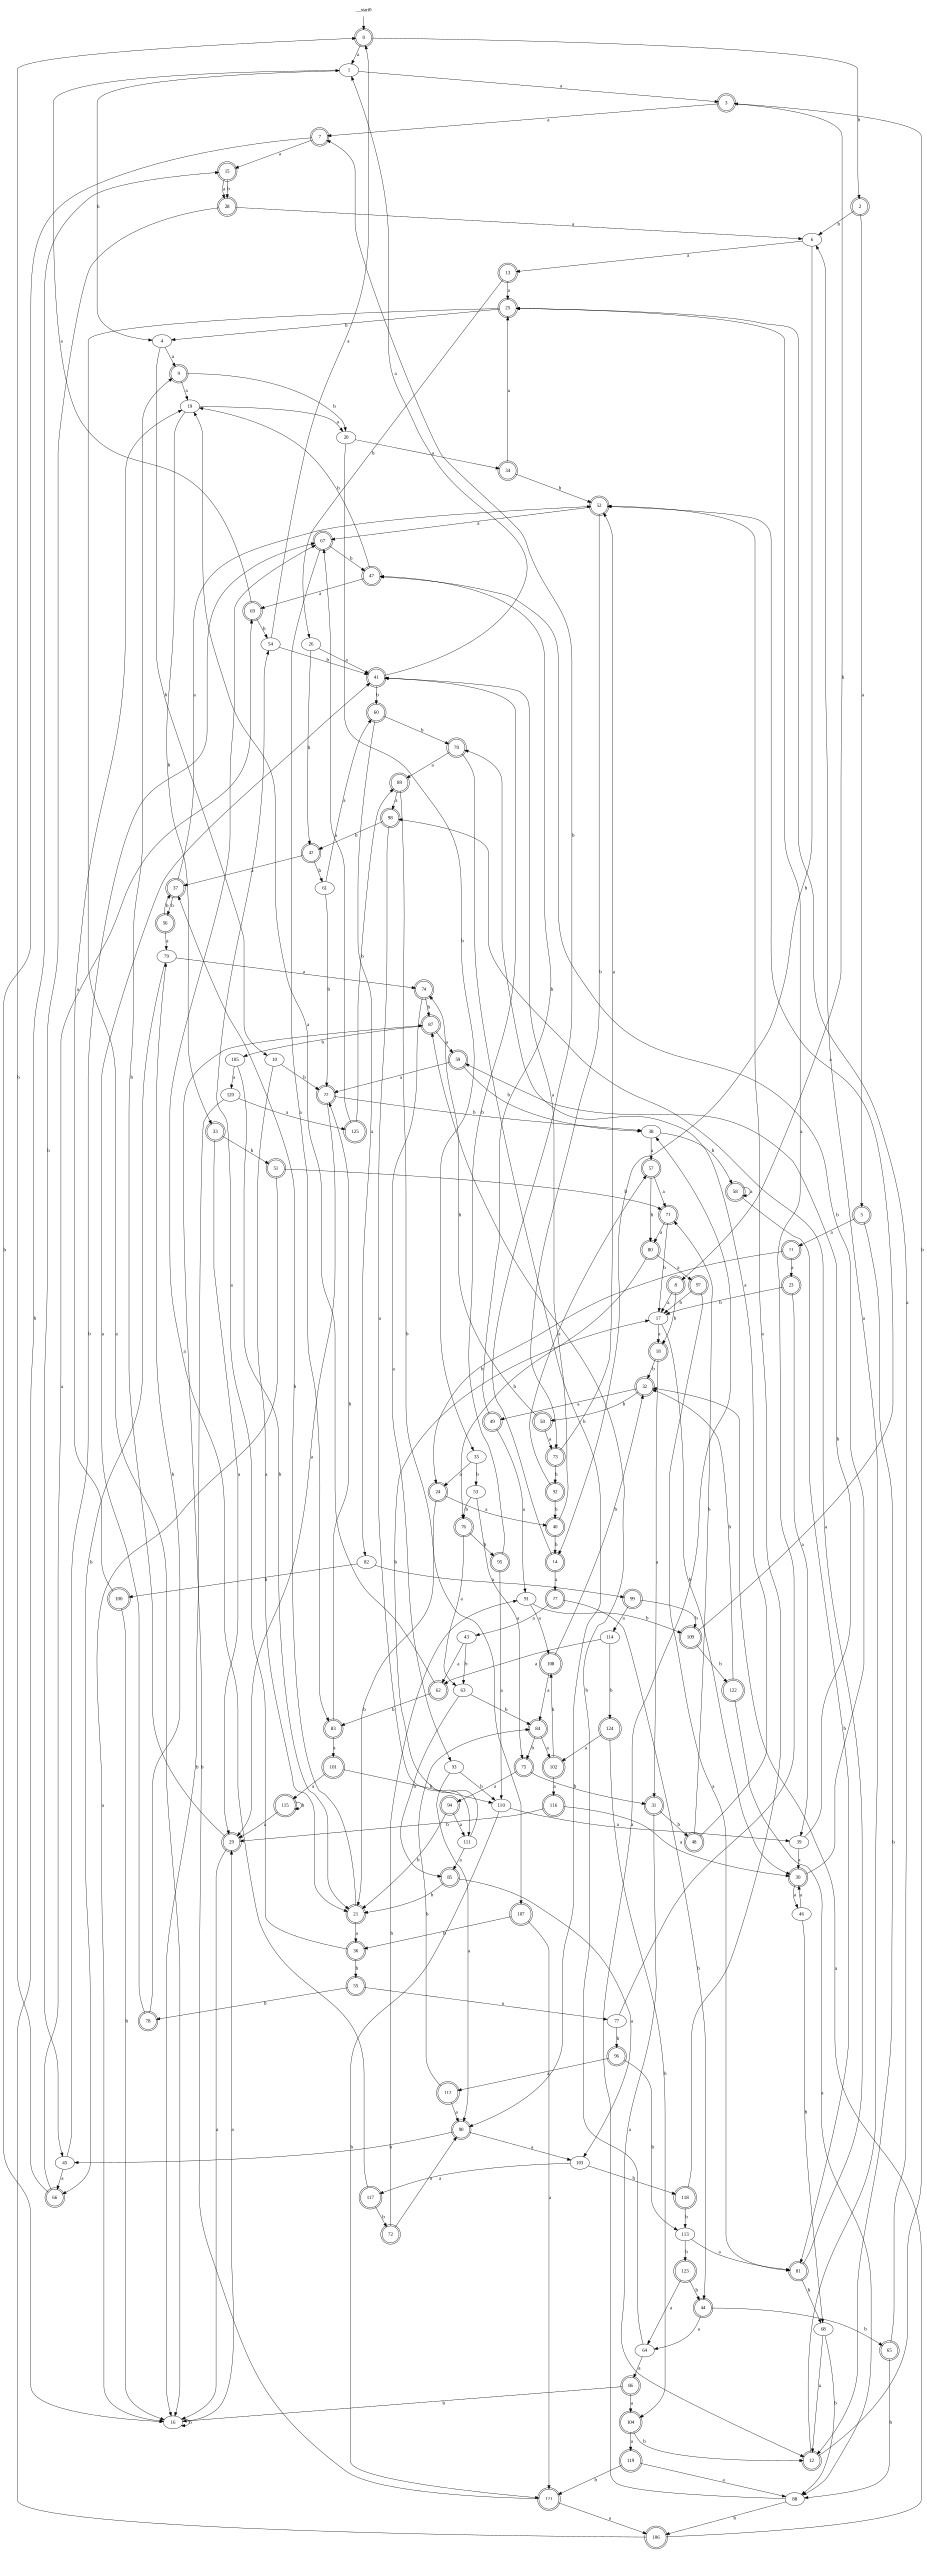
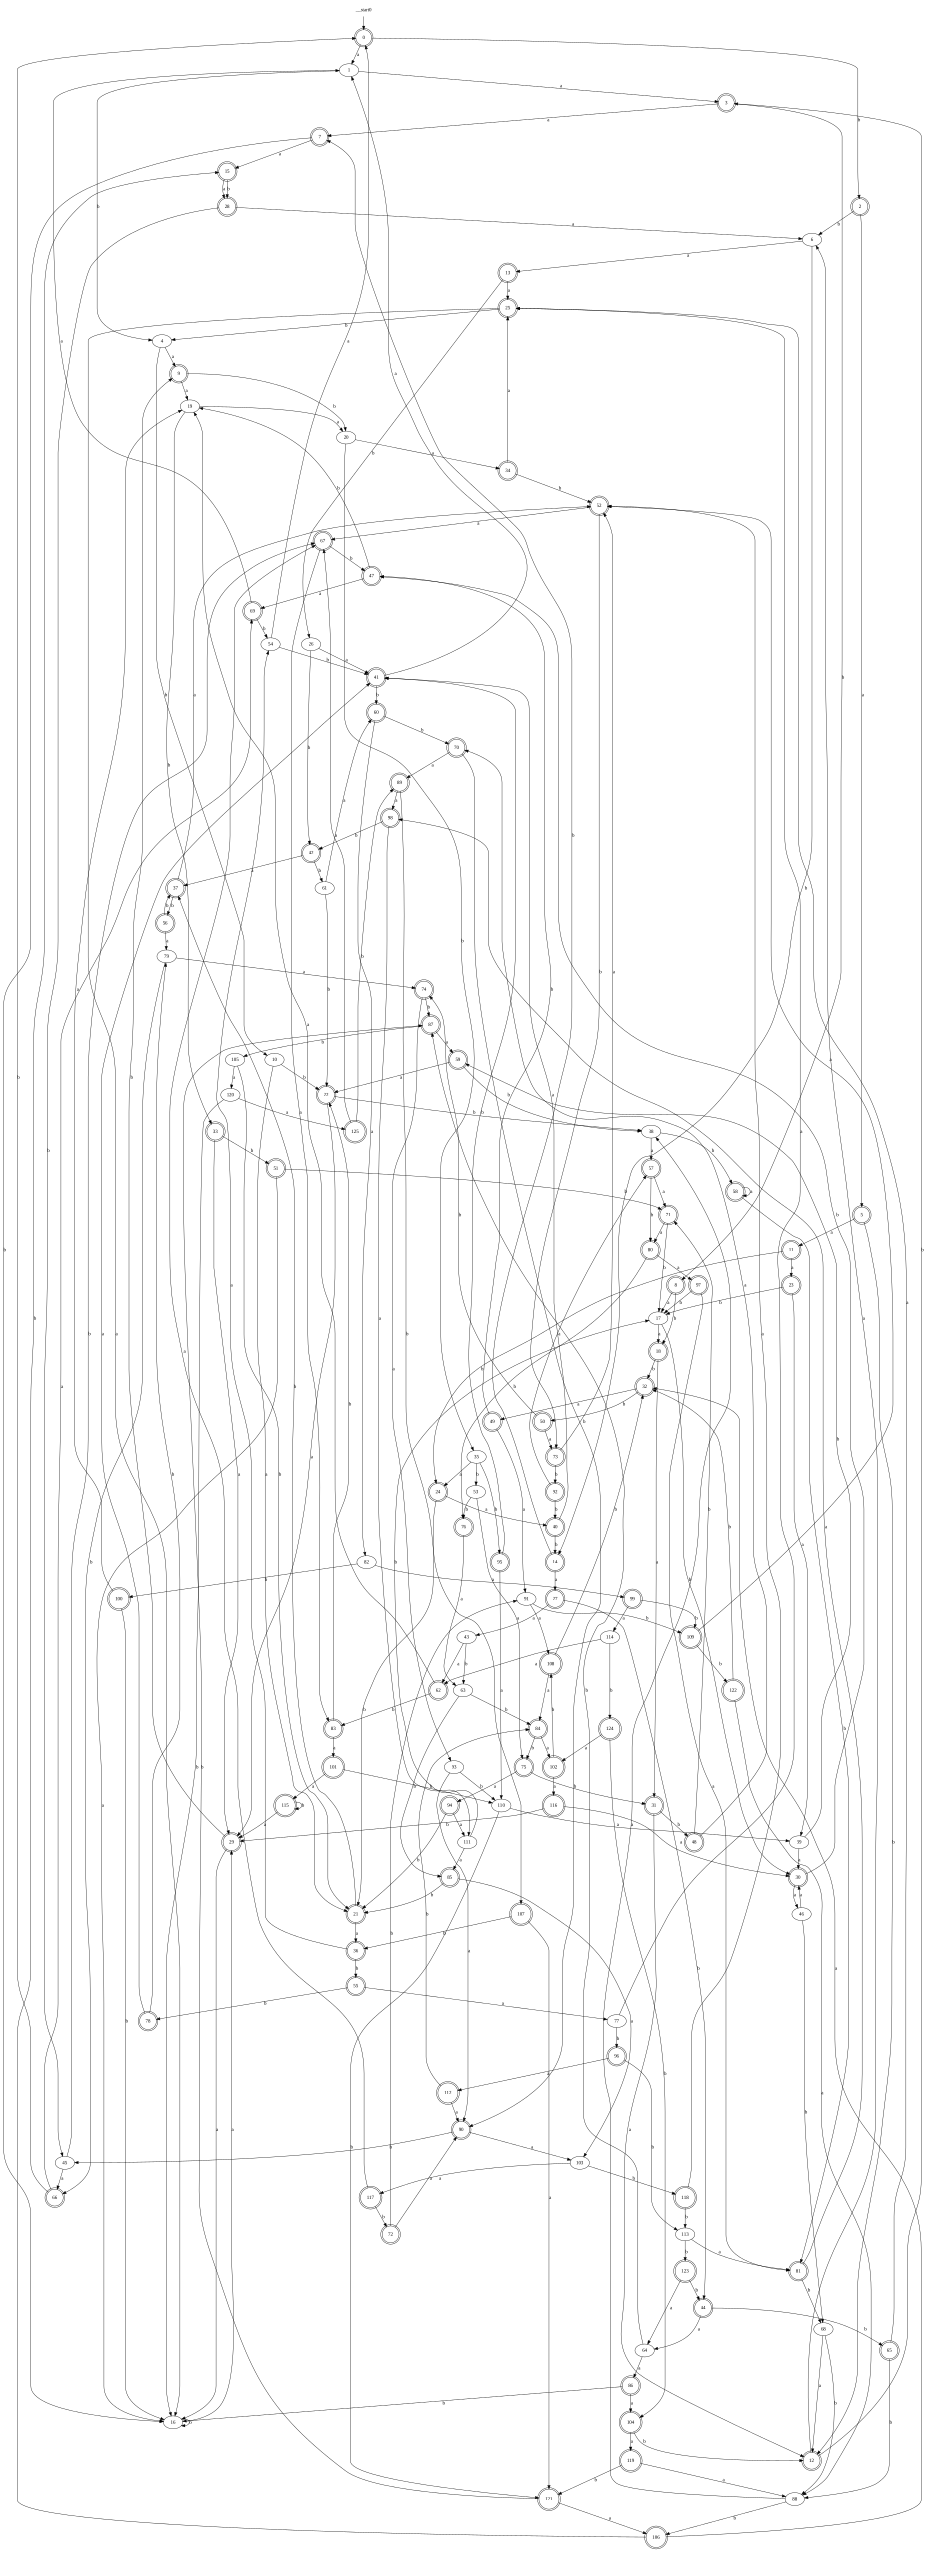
  digraph {
    fontname="Liberation Serif"
    node [fontname="Liberation Serif" shape=doublecircle]
    edge [fontname="Liberation Serif"]
    __start0 [shape=none]
    0
    1 [shape=""]
    2
    3
    4 [shape=""]
    5
    6 [shape=""]
    7
    8
    9
    10 [shape=""]
    11
    12
    13
    14
    15
    16 [shape=""]
    17 [shape=""]
    18
    19 [shape=""]
    20 [shape=""]
    21
    22
    23
    24
    25
    26 [shape=""]
    27
    28
    29
    30
    31
    32
    33
    34
    35 [shape=""]
    36
    37
    38 [shape=""]
    39 [shape=""]
    40
    41
    42
    43 [shape=""]
    44
    45 [shape=""]
    46 [shape=""]
    47
    48
    49
    50
    51
    52
    53 [shape=""]
    54 [shape=""]
    55
    56
    57
    58
    59
    60
    61 [shape=""]
    62
    63 [shape=""]
    64 [shape=""]
    65
    66
    67
    68 [shape=""]
    69
    70
    71
    91 [shape=""]
    73
    74
    75
    76
    77 [shape=""]
    78
    79 [shape=""]
    80
    81
    82 [shape=""]
    83
    84
    85
    86
    87
    88 [shape=""]
    89
    90
    72
    92
    93 [shape=""]
    94
    95
    96
    97
    98
    99
    100
    101
    102
    103 [shape=""]
    104
    105 [shape=""]
    106
    107
    108
    109
    110 [shape=""]
    111 [shape=""]
    112
    113 [shape=""]
    114 [shape=""]
    115
    116
    117
    118
    119
    120 [shape=""]
    121
    122
    123
    124
    125
    __start0 -> 0
    0 -> 1 [label=a]
    0 -> 2 [label=b]
    1 -> 3 [label=a]
    1 -> 4 [label=b]
    2 -> 5 [label=a]
    2 -> 6 [label=b]
    3 -> 7 [label=a]
    3 -> 8 [label=b]
    4 -> 9 [label=a]
    4 -> 10 [label=b]
    5 -> 11 [label=a]
    5 -> 12 [label=b]
    6 -> 13 [label=a]
    6 -> 14 [label=b]
    7 -> 15 [label=a]
    7 -> 16 [label=b]
    8 -> 17 [label=a]
    8 -> 18 [label=b]
    9 -> 19 [label=a]
    9 -> 20 [label=b]
    10 -> 21 [label=a]
    10 -> 22 [label=b]
    11 -> 23 [label=a]
    11 -> 24 [label=b]
    12 -> 3 [label=b]
    12 -> 6 [label=a]
    13 -> 25 [label=a]
    13 -> 26 [label=b]
    14 -> 7 [label=b]
    14 -> 27 [label=a]
    15 -> 28 [label=a]
    15 -> 28 [label=b]
    16 -> 16 [label=b]
    16 -> 29 [label=a]
    17 -> 18 [label=a]
    17 -> 30 [label=b]
    18 -> 31 [label=a]
    18 -> 32 [label=b]
    19 -> 20 [label=a]
    19 -> 33 [label=b]
    20 -> 34 [label=a]
    20 -> 35 [label=b]
    21 -> 36 [label=a]
    21 -> 37 [label=b]
    22 -> 29 [label=a]
    22 -> 38 [label=b]
    23 -> 17 [label=b]
    23 -> 39 [label=a]
    24 -> 21 [label=b]
    24 -> 40 [label=a]
    25 -> 4 [label=b]
    25 -> 16 [label=a]
    26 -> 41 [label=a]
    26 -> 42 [label=b]
    27 -> 43 [label=a]
    27 -> 44 [label=b]
    28 -> 6 [label=a]
    28 -> 45 [label=b]
    29 -> 9 [label=b]
    29 -> 16 [label=a]
    30 -> 46 [label=a]
    30 -> 47 [label=b]
    31 -> 12 [label=a]
    31 -> 48 [label=b]
    32 -> 49 [label=a]
    32 -> 50 [label=b]
    33 -> 29 [label=a]
    33 -> 51 [label=b]
    34 -> 25 [label=a]
    34 -> 52 [label=b]
    35 -> 24 [label=a]
    35 -> 53 [label=b]
    36 -> 54 [label=a]
    36 -> 55 [label=b]
    37 -> 52 [label=a]
    37 -> 56 [label=b]
    38 -> 57 [label=a]
    38 -> 58 [label=b]
    39 -> 30 [label=a]
    39 -> 59 [label=b]
    40 -> 14 [label=b]
    40 -> 41 [label=a]
    41 -> 1 [label=a]
    41 -> 60 [label=b]
    42 -> 37 [label=a]
    42 -> 61 [label=b]
    43 -> 62 [label=a]
    43 -> 63 [label=b]
    44 -> 64 [label=a]
    44 -> 65 [label=b]
    45 -> 66 [label=a]
    45 -> 67 [label=b]
    46 -> 30 [label=a]
    46 -> 68 [label=b]
    47 -> 19 [label=b]
    47 -> 69 [label=a]
    48 -> 70 [label=a]
    48 -> 71 [label=b]
    49 -> 47 [label=b]
    49 -> 91 [label=a]
    50 -> 73 [label=a]
    50 -> 74 [label=b]
    51 -> 16 [label=a]
    51 -> 71 [label=b]
    52 -> 67 [label=a]
    52 -> 73 [label=b]
    53 -> 75 [label=a]
    53 -> 76 [label=b]
    54 -> 0 [label=a]
    54 -> 41 [label=b]
    55 -> 77 [label=a]
    55 -> 78 [label=b]
    56 -> 37 [label=b]
    56 -> 79 [label=a]
    57 -> 71 [label=a]
    57 -> 80 [label=b]
    58 -> 58 [label=a]
    58 -> 81 [label=b]
    59 -> 22 [label=a]
    59 -> 38 [label=b]
    60 -> 70 [label=b]
    60 -> 82 [label=a]
    61 -> 22 [label=b]
    61 -> 60 [label=a]
    62 -> 19 [label=a]
    62 -> 83 [label=b]
    63 -> 84 [label=b]
    63 -> 85 [label=b]
    64 -> 86 [label=a]
    64 -> 87 [label=b]
    65 -> 25 [label=a]
    65 -> 88 [label=b]
    66 -> 0 [label=b]
    66 -> 69 [label=a]
    67 -> 47 [label=b]
    67 -> 83 [label=a]
    68 -> 12 [label=a]
    68 -> 88 [label=b]
    69 -> 1 [label=a]
    69 -> 54 [label=b]
    70 -> 89 [label=a]
    70 -> 90 [label=b]
    71 -> 17 [label=b]
    71 -> 80 [label=a]
    91 -> 108 [label=a]
    91 -> 109 [label=b]
    73 -> 52 [label=a]
    73 -> 92 [label=b]
    74 -> 87 [label=b]
    74 -> 93 [label=a]
    75 -> 31 [label=b]
    75 -> 94 [label=a]
    76 -> 63 [label=a]
-   76 -> 95 [label=b]
+   35 -> 95 [label=b]
    77 -> 25 [label=a]
    77 -> 96 [label=b]
    78 -> 41 [label=a]
    78 -> 79 [label=b]
    79 -> 66 [label=b]
    79 -> 74 [label=a]
    80 -> 76 [label=b]
    80 -> 97 [label=a]
    81 -> 68 [label=b]
    81 -> 98 [label=a]
    82 -> 99 [label=a]
    82 -> 100 [label=b]
    83 -> 22 [label=b]
    83 -> 101 [label=a]
    84 -> 75 [label=b]
    84 -> 102 [label=a]
    85 -> 21 [label=b]
    85 -> 103 [label=a]
    86 -> 16 [label=b]
    86 -> 104 [label=a]
    87 -> 59 [label=a]
    87 -> 105 [label=b]
    88 -> 38 [label=a]
    88 -> 106 [label=b]
    89 -> 98 [label=a]
    89 -> 107 [label=b]
    90 -> 45 [label=b]
    90 -> 103 [label=a]
    72 -> 91 [label=b]
    72 -> 90 [label=a]
    92 -> 40 [label=b]
    92 -> 57 [label=a]
    93 -> 90 [label=a]
    93 -> 110 [label=b]
    94 -> 21 [label=b]
    94 -> 111 [label=a]
    95 -> 41 [label=b]
    95 -> 110 [label=a]
    96 -> 112 [label=a]
    96 -> 113 [label=b]
    97 -> 17 [label=b]
    97 -> 81 [label=a]
    98 -> 42 [label=b]
    98 -> 111 [label=a]
    99 -> 109 [label=b]
    99 -> 114 [label=a]
    100 -> 16 [label=b]
    100 -> 19 [label=a]
    101 -> 110 [label=b]
    101 -> 115 [label=a]
    102 -> 108 [label=b]
    102 -> 116 [label=a]
    103 -> 117 [label=a]
    103 -> 118 [label=b]
    104 -> 12 [label=b]
    104 -> 119 [label=a]
    105 -> 21 [label=b]
    105 -> 120 [label=a]
    106 -> 15 [label=b]
    106 -> 32 [label=a]
    107 -> 36 [label=b]
    107 -> 121 [label=a]
    108 -> 32 [label=b]
    108 -> 84 [label=a]
    109 -> 52 [label=a]
    109 -> 122 [label=b]
    110 -> 39 [label=a]
    110 -> 121 [label=b]
    111 -> 17 [label=b]
    111 -> 85 [label=a]
    112 -> 84 [label=b]
    112 -> 90 [label=a]
    113 -> 81 [label=a]
    113 -> 123 [label=b]
    114 -> 62 [label=a]
    114 -> 124 [label=b]
    115 -> 29 [label=a]
    115 -> 115 [label=b]
    116 -> 29 [label=b]
    116 -> 30 [label=a]
    117 -> 67 [label=a]
    117 -> 72 [label=b]
    118 -> 52 [label=a]
    118 -> 113 [label=b]
    119 -> 88 [label=a]
    119 -> 121 [label=b]
    120 -> 16 [label=b]
    120 -> 125 [label=a]
    121 -> 87 [label=b]
    121 -> 106 [label=a]
    122 -> 32 [label=b]
    122 -> 88 [label=a]
    123 -> 44 [label=b]
    123 -> 64 [label=a]
    124 -> 102 [label=a]
    124 -> 104 [label=b]
    125 -> 67 [label=a]
    125 -> 89 [label=b]
  }
